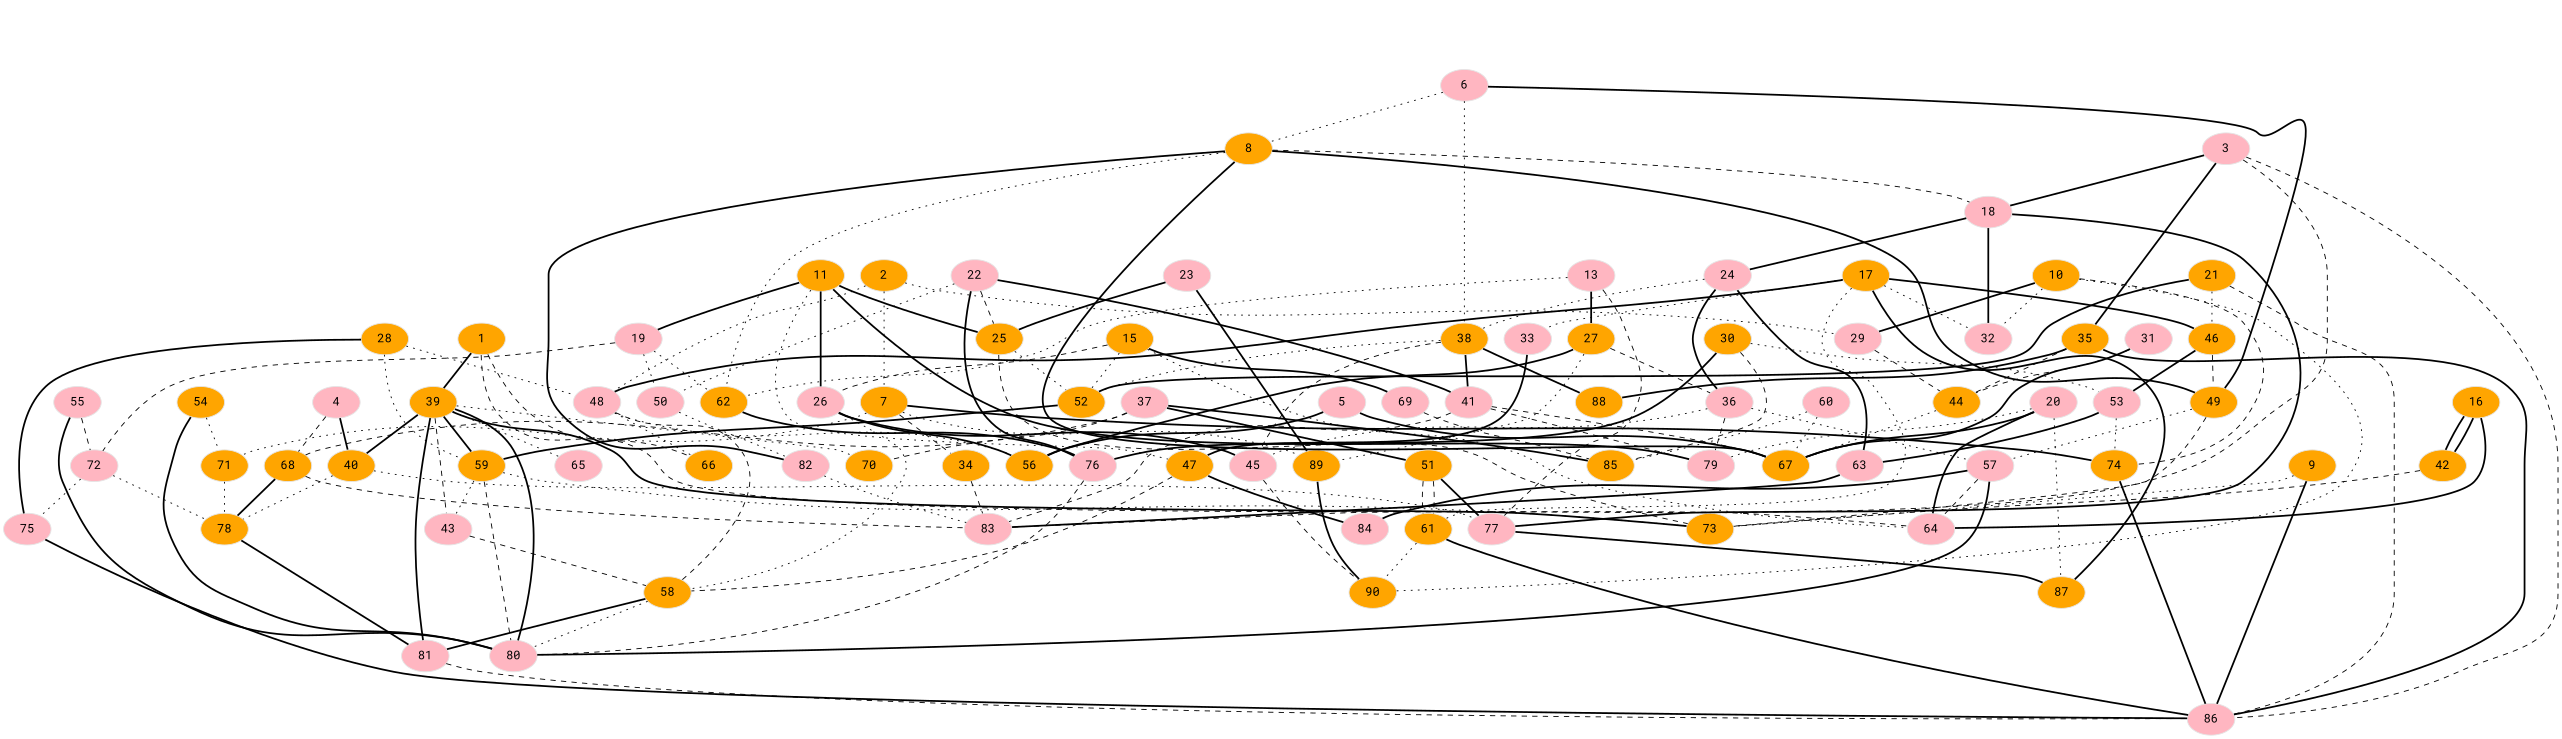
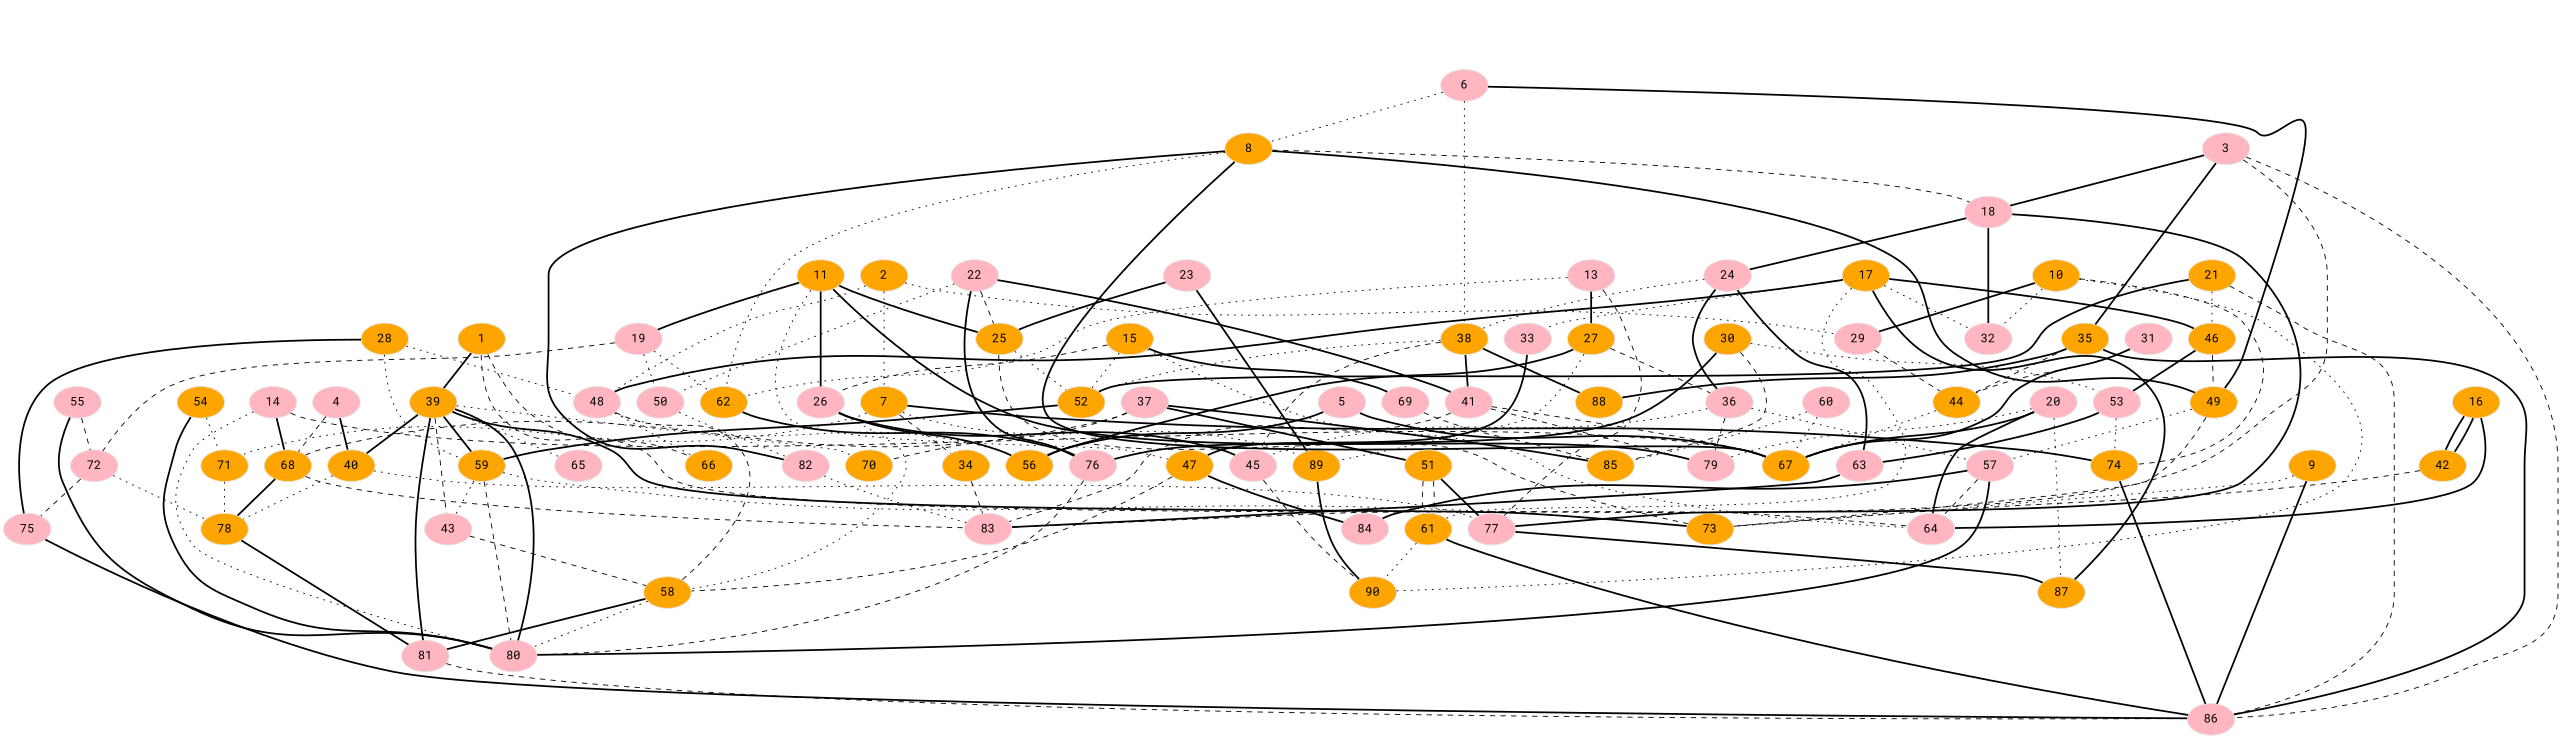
  graph {
    fontname="Roboto Mono"
    node [color=gray90 fillcolor=orange fontname="Roboto Mono" style=filled]
    edge [fontname="Roboto Mono" style=bold]
    1
    39
    64 [fillcolor=lightpink]
    66
    40
    65 [fillcolor=lightpink]
    73
    80 [fillcolor=lightpink]
    59
    70
    43 [fillcolor=lightpink]
    81 [fillcolor=lightpink]
    2
    7
    29 [fillcolor=lightpink]
    48 [fillcolor=lightpink]
    34
    71
    74
    89
    44
    56
    58
    3 [fillcolor=lightpink]
    18 [fillcolor=lightpink]
    35
    83 [fillcolor=lightpink]
    86 [fillcolor=lightpink]
    32 [fillcolor=lightpink]
    77 [fillcolor=lightpink]
    24 [fillcolor=lightpink]
    88
    4 [fillcolor=lightpink]
    68
    78
    5 [fillcolor=lightpink]
    67
    6 [fillcolor=lightpink]
    8
    38
    49
    62
    82 [fillcolor=lightpink]
    52
    41 [fillcolor=lightpink]
    45 [fillcolor=lightpink]
    57 [fillcolor=lightpink]
    90
    76 [fillcolor=lightpink]
    9
    10
    19 [fillcolor=lightpink]
    11
    25
    26 [fillcolor=lightpink]
    47
    79 [fillcolor=lightpink]
    50 [fillcolor=lightpink]
    72 [fillcolor=lightpink]
    84 [fillcolor=lightpink]
    60 [fillcolor=lightpink]
    85
    63 [fillcolor=lightpink]
    13 [fillcolor=lightpink]
    27
    36 [fillcolor=lightpink]
    87
+   14 [fillcolor=lightpink]
    15
    69 [fillcolor=lightpink]
    16
    42
    17
    33 [fillcolor=lightpink]
    46
    61
    53 [fillcolor=lightpink]
    75 [fillcolor=lightpink]
    20 [fillcolor=lightpink]
    21
    22 [fillcolor=lightpink]
    23 [fillcolor=lightpink]
    28
    30
    31 [fillcolor=lightpink]
    37 [fillcolor=lightpink]
    51
    54
    55 [fillcolor=lightpink]
    1 -- 39
    1 -- 64 [style=dashed]
    1 -- 66 [style=dashed]
    39 -- 40
    39 -- 65 [style=dotted]
    39 -- 73
    39 -- 80
    39 -- 59
    39 -- 70 [style=dotted]
    39 -- 43 [style=dashed]
    39 -- 81
    40 -- 77 [style=dotted]
    40 -- 78 [style=dotted]
    59 -- 73 [style=dotted]
    59 -- 80 [style=dashed]
    59 -- 43 [style=dotted]
    43 -- 58 [style=dashed]
    81 -- 86 [style=dashed]
    2 -- 7 [style=dotted]
    2 -- 29 [style=dotted]
    2 -- 48 [style=dotted]
    7 -- 34 [style=dashed]
    7 -- 71 [style=dotted]
    7 -- 74
    7 -- 89 [style=dotted]
    29 -- 44 [style=dashed]
    48 -- 66 [style=dotted]
    48 -- 56 [style=dotted]
    48 -- 58 [style=dashed]
    34 -- 83 [style=dashed]
    71 -- 78 [style=dotted]
    74 -- 86
    89 -- 90
    44 -- 67 [style=dotted]
    58 -- 80 [style=dotted]
    58 -- 81
    3 -- 18
    3 -- 35
    3 -- 83 [style=dashed]
    3 -- 86 [style=dashed]
    18 -- 32
    18 -- 77
    18 -- 24
    35 -- 44 [style=dashed]
    35 -- 86
    35 -- 88
    77 -- 87
    24 -- 38 [style=dotted]
    24 -- 63
    24 -- 36
    4 -- 40
    4 -- 68 [style=dashed]
    68 -- 83 [style=dashed]
    68 -- 78
    78 -- 81
    5 -- 56
    5 -- 67
    6 -- 8 [style=dotted]
    6 -- 38 [style=dotted]
    6 -- 49
    8 -- 18 [style=dashed]
    8 -- 67
    8 -- 49
    8 -- 62 [style=dotted]
    8 -- 82
    38 -- 88
    38 -- 52 [style=dotted]
    38 -- 41
    38 -- 45 [style=dashed]
    49 -- 73 [style=dashed]
    49 -- 57 [style=dotted]
    62 -- 76
    82 -- 83 [style=dotted]
    52 -- 59
    41 -- 83 [style=dashed]
    41 -- 67 [style=dashed]
    41 -- 79 [style=dashed]
    45 -- 90 [style=dashed]
    57 -- 64 [style=dashed]
    57 -- 80
    57 -- 84
    76 -- 80 [style=dashed]
    9 -- 73 [style=dotted]
    9 -- 86
    10 -- 29
    10 -- 74 [style=dashed]
    10 -- 32 [style=dotted]
    10 -- 90 [style=dotted]
    19 -- 62 [style=dotted]
    19 -- 50 [style=dotted]
    19 -- 72 [style=dashed]
    11 -- 19
    11 -- 25
    11 -- 26
    11 -- 47 [style=dotted]
    11 -- 79
    25 -- 73 [style=dashed]
    25 -- 52 [style=dotted]
    26 -- 56
    26 -- 58 [style=dotted]
    26 -- 45
    47 -- 58 [style=dashed]
    47 -- 84
    50 -- 82 [style=dotted]
    72 -- 78 [style=dotted]
-   72 -- 75 [style=dotted]
+   72 -- 75 [style=dashed]
    60 -- 67 [style=dotted]
    60 -- 85 [style=dotted]
    63 -- 83
    13 -- 77 [style=dashed]
    13 -- 62 [style=dotted]
    13 -- 27
    27 -- 89 [style=dotted]
    27 -- 56
    27 -- 36 [style=dashed]
    36 -- 45 [style=dotted]
    36 -- 57 [style=dotted]
    36 -- 79 [style=dashed]
+   14 -- 80 [style=dotted]
+   14 -- 68
+   14 -- 67 [style=dashed]
    15 -- 64 [style=dotted]
    15 -- 52 [style=dotted]
    15 -- 26 [style=dashed]
    15 -- 69
    69 -- 85 [style=dashed]
    16 -- 64
    16 -- 42
    16 -- 42
    42 -- 73 [style=dashed]
    17 -- 48
    17 -- 32 [style=dotted]
    17 -- 87
    17 -- 33 [style=dotted]
    17 -- 46
    17 -- 61 [style=dotted]
    33 -- 47
    46 -- 49 [style=dashed]
    46 -- 53
    61 -- 86
    61 -- 90 [style=dotted]
    53 -- 74 [style=dotted]
    53 -- 63
    75 -- 86
    20 -- 64
    20 -- 67
    20 -- 79 [style=dotted]
    20 -- 87 [style=dotted]
    21 -- 86 [style=dashed]
    21 -- 52
    21 -- 46 [style=dotted]
    22 -- 41
    22 -- 76
    22 -- 25 [style=dashed]
    22 -- 50 [style=dotted]
    23 -- 89
    23 -- 25
    28 -- 59 [style=dotted]
    28 -- 48 [style=dotted]
    28 -- 75
    30 -- 76
    30 -- 85 [style=dashed]
    30 -- 53 [style=dotted]
    31 -- 44 [style=dashed]
    31 -- 67
    37 -- 70 [style=dashed]
    37 -- 68 [style=dashed]
    37 -- 85
    37 -- 51
    51 -- 77
    51 -- 61 [style=dashed]
    51 -- 61 [style=dashed]
    54 -- 80
    54 -- 71 [style=dotted]
    55 -- 80
    55 -- 72 [style=dashed]
  }
